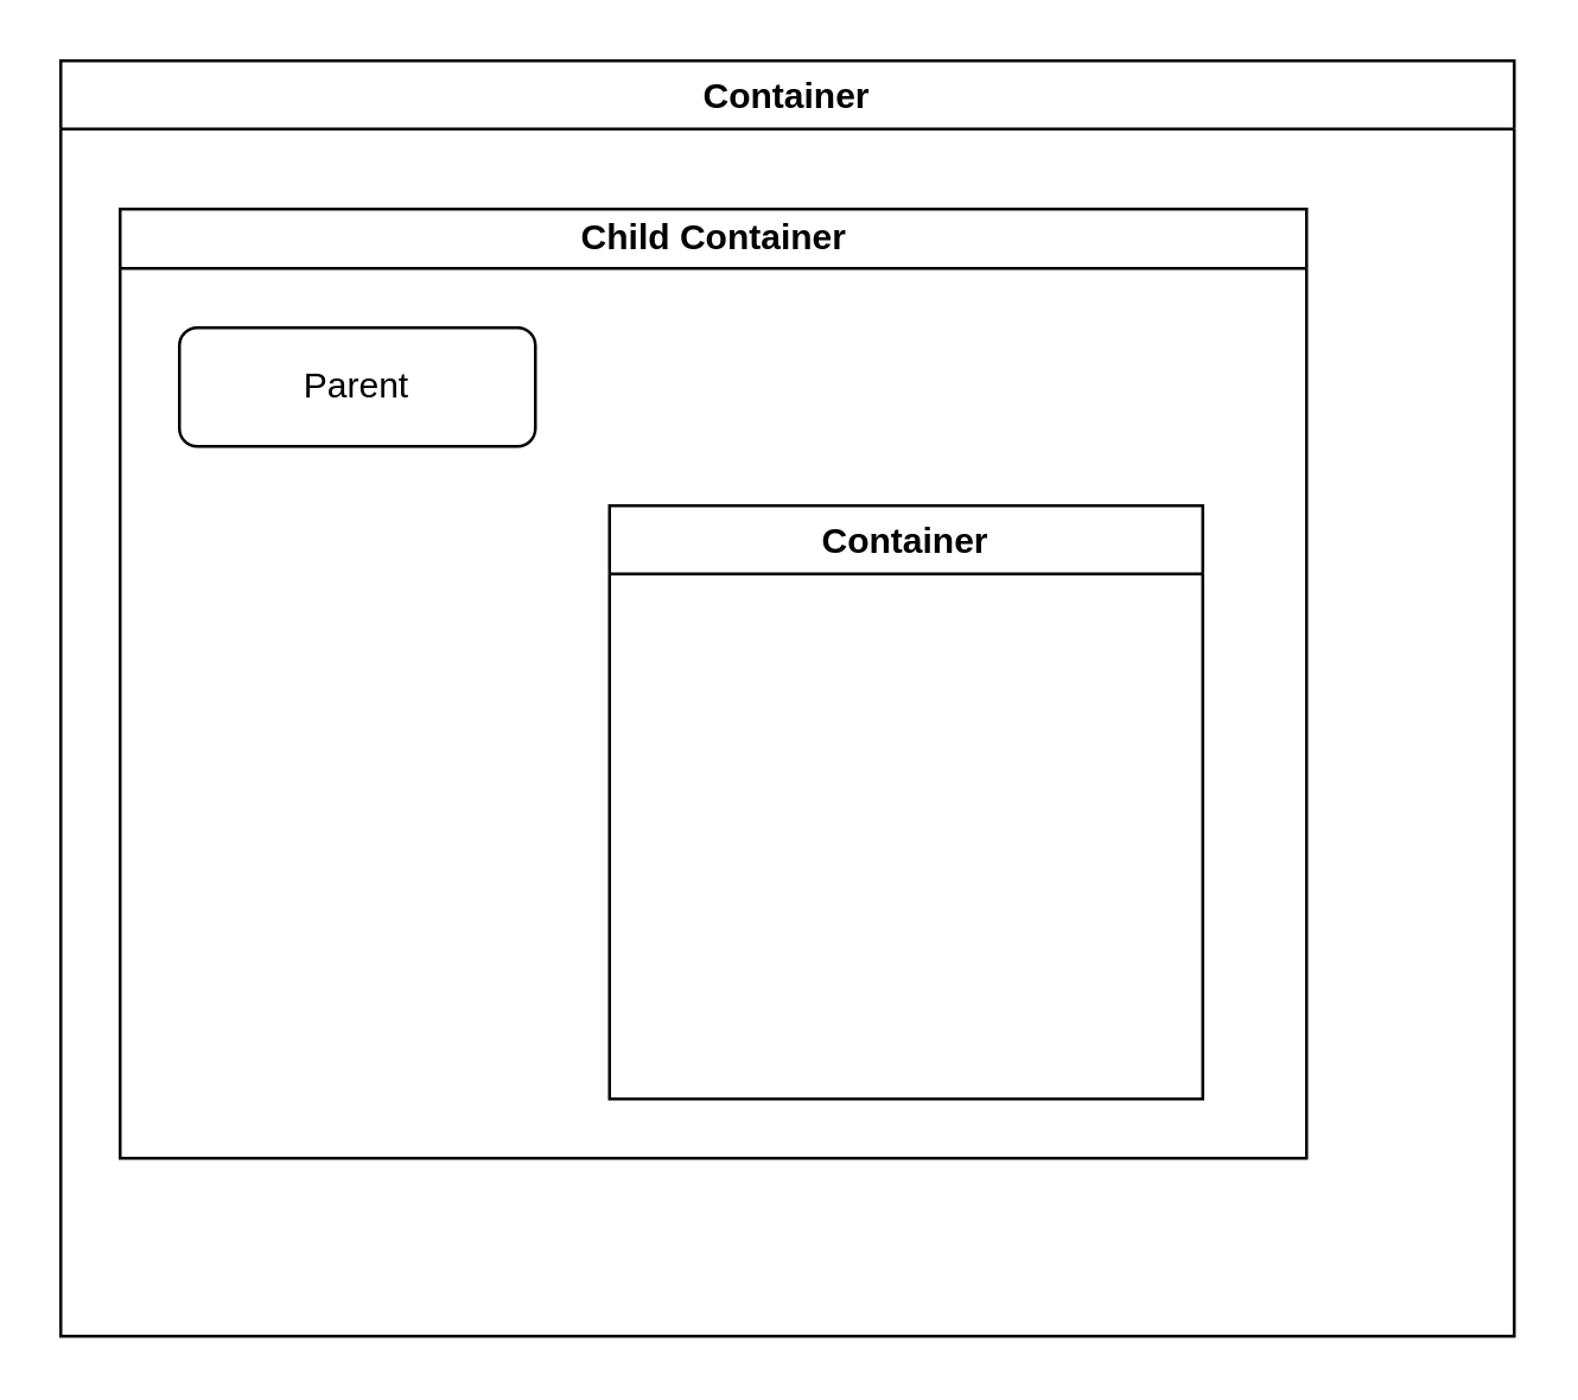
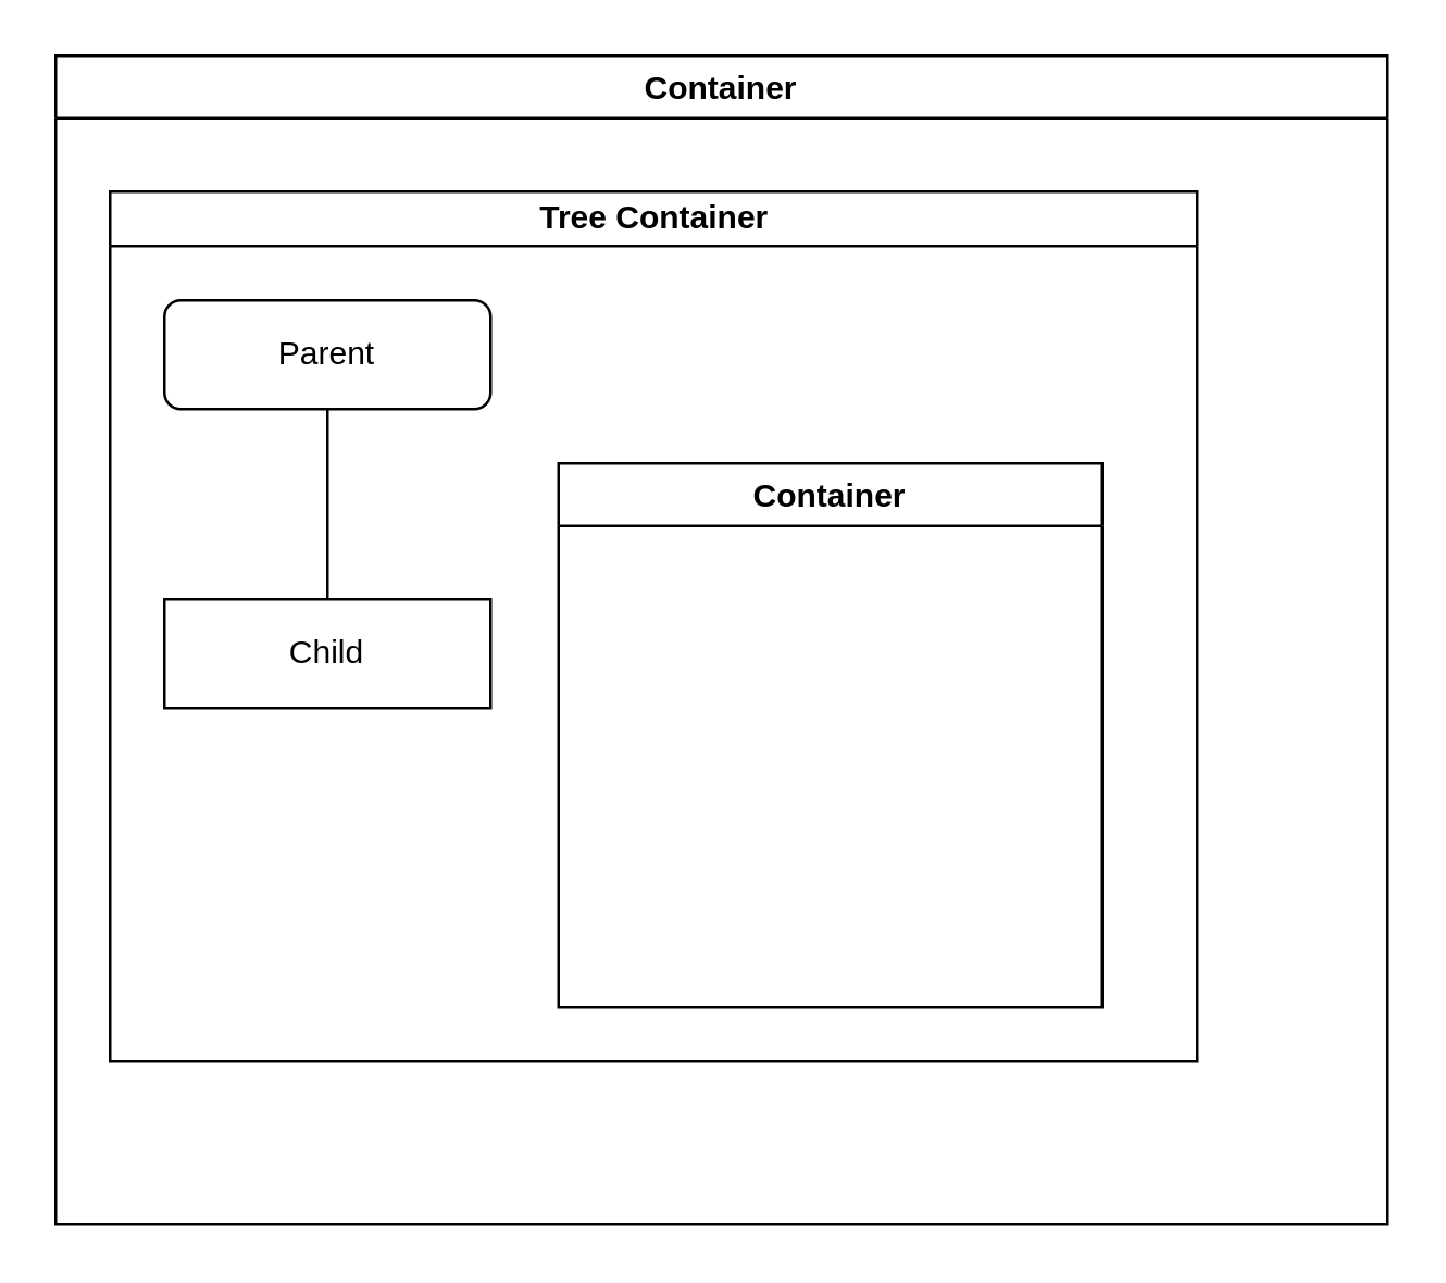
  <mxCell id="0" />
  <mxCell id="1" parent="0" />
  <mxCell id="2" value="Container" style="swimlane;" vertex="1" parent="1"><mxGeometry x="20" y="20" width="490" height="430" as="geometry" /></mxCell>
- <mxCell id="3" value="Child Container" style="swimlane;html=1;startSize=20;horizontal=1;containerType=tree;" vertex="1" parent="2"><mxGeometry x="20" y="50" width="400" height="320" as="geometry" /></mxCell>
+ <mxCell id="3" value="Tree Container" style="swimlane;html=1;startSize=20;horizontal=1;containerType=tree;" vertex="1" parent="2"><mxGeometry x="20" y="50" width="400" height="320" as="geometry" /></mxCell>
+ <mxCell id="4" value="" style="edgeStyle=elbowEdgeStyle;elbow=vertical;startArrow=none;endArrow=none;rounded=0;" edge="1" parent="3" source="5" target="6"><mxGeometry relative="1" as="geometry" /></mxCell>
  <mxCell id="5" value="Parent" style="whiteSpace=wrap;html=1;treeFolding=1;treeMoving=1;newEdgeStyle={&quot;edgeStyle&quot;:&quot;elbowEdgeStyle&quot;,&quot;startArrow&quot;:&quot;none&quot;,&quot;endArrow&quot;:&quot;none&quot;};rounded=1;" vertex="1" parent="3"><mxGeometry x="20" y="40" width="120" height="40" as="geometry" /></mxCell>
+ <mxCell id="6" value="Child" style="whiteSpace=wrap;html=1;treeFolding=1;treeMoving=1;newEdgeStyle={&quot;edgeStyle&quot;:&quot;elbowEdgeStyle&quot;,&quot;startArrow&quot;:&quot;none&quot;,&quot;endArrow&quot;:&quot;none&quot;};" vertex="1" parent="3"><mxGeometry x="20" y="150" width="120" height="40" as="geometry" /></mxCell>
  <mxCell id="7" value="Container" style="swimlane;" vertex="1" parent="3"><mxGeometry x="165" y="100" width="200" height="200" as="geometry" /></mxCell>
